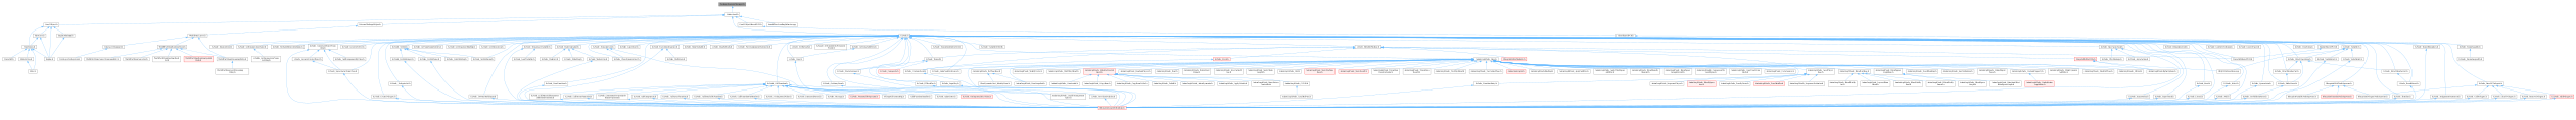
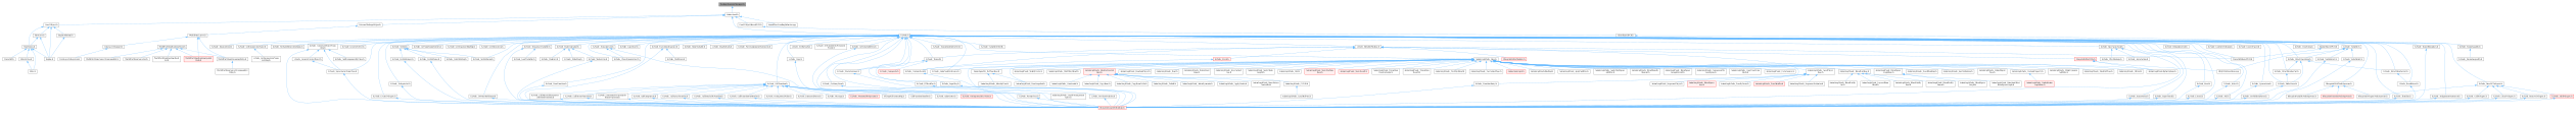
  digraph {
    fontname="Playfair Display"
    node [color=grey40 fillcolor=white fontname="Playfair Display" fontsize=10 shape=box style=filled]
    edge [color=steelblue1 dir=back fontname="Playfair Display" fontsize=10 labelfontname=Helvetica labelfontsize=10 style=solid]
    n1 [color=gray40 fillcolor=grey60 fontcolor=black height=0.2 label="PackageResourceManager.h" width=0.4]
    n2 [height=0.2 label="LinkerLoad.h" width=0.4]
    n3 [height=0.2 label="CoreUObject.h" width=0.4]
    n4 [height=0.2 label="CoreUObjectSharedPCH.h" width=0.4]
    n5 [height=0.2 label="ExternalPackageHelper.h" width=0.4]
    n6 [height=0.2 label="K2Node.h" width=0.4]
    n7 [height=0.2 label="SoundWaveLoadingBehavior.cpp" width=0.4]
    n8 [height=0.2 label="Engine.h" width=0.4]
    n9 [height=0.2 label="EngineMinimal.h" width=0.4]
    n10 [height=0.2 label="SlateBasics.h" width=0.4]
    n11 [height=0.2 label="SlateCore.h" width=0.4]
    n12 [height=0.2 label="SlateSharedPCH.h" width=0.4]
    n13 [height=0.2 label="WorldDataLayers.h" width=0.4]
    n14 [height=0.2 label="UnrealEdSharedPCH.h" width=0.4]
    n15 [height=0.2 label="AnimGraphNode_Base.h" width=0.4]
    n16 [height=0.2 label="K2Node_AnimNodeReference.h" width=0.4]
    n17 [height=0.2 label="BlueprintFieldNodeSpawner.h" width=0.4]
    n18 [height=0.2 label="K2Node_AssignmentStatement.h" width=0.4]
    n19 [height=0.2 label="K2Node_BaseAsyncTask.h" width=0.4]
    n20 [height=0.2 label="K2Node_BaseMCDelegate.h" width=0.4]
    n21 [height=0.2 label="K2Node_BitmaskLiteral.h" width=0.4]
    n22 [height=0.2 label="K2Node_BreakStruct.h" width=0.4]
    n23 [height=0.2 label="K2Node_CallFunction.h" width=0.4]
    n24 [height=0.2 label="K2Node_CastByteToEnum.h" width=0.4]
    n25 [height=0.2 label="K2Node_ClassDynamicCast.h" width=0.4]
    n26 [height=0.2 label="K2Node_ConstructObjectFrom\lClass.h" width=0.4]
    n27 [height=0.2 label="K2Node_SpawnActorFromClass.h" width=0.4]
    n28 [height=0.2 label="K2Node_ConvertAsset.h" width=0.4]
    n29 [height=0.2 label="K2Node_Copy.h" width=0.4]
    n30 [height=0.2 label="K2Node_CreateDelegate.h" width=0.4]
    n31 [height=0.2 label="K2Node_DeadClass.h" width=0.4]
    n32 [height=0.2 label="K2Node_DelegateSet.h" width=0.4]
    n33 [height=0.2 label="K2Node_DoOnceMultiInput.h" width=0.4]
    n34 [height=0.2 label="K2Node_DynamicCast.h" width=0.4]
    n35 [height=0.2 label="K2Node_EaseFunction.h" width=0.4]
    n36 [height=0.2 label="K2Node_EditablePinBase.h" width=0.4]
    n37 [height=0.2 label="K2Node_Tunnel.h" width=0.4]
    n38 [height=0.2 label="K2Node_MacroInstance.h" width=0.4]
    n39 [height=0.2 label="K2Node_EnumEquality.h" width=0.4]
    n40 [height=0.2 label="K2Node_EnumLiteral.h" width=0.4]
    n41 [height=0.2 label="K2Node_ExecutionSequence.h" width=0.4]
    n42 [height=0.2 label="K2Node_ForEachElementInEnum.h" width=0.4]
+   n43 [height=0.2 label="K2Node_FormatText.h" width=0.4]
    n44 [height=0.2 label="K2Node_GenericToText.h" width=0.4]
    n45 [height=0.2 label="K2Node_GetArrayItem.h" width=0.4]
    n46 [height=0.2 label="K2Node_GetClassDefaults.h" width=0.4]
    n47 [height=0.2 label="K2Node_GetDataTableRow.h" width=0.4]
    n48 [height=0.2 label="K2Node_GetEnumeratorName.h" width=0.4]
    n49 [height=0.2 label="K2Node_GetNumEnumEntries.h" width=0.4]
    n50 [height=0.2 label="K2Node_GetSequenceBinding.h" width=0.4]
    n51 [height=0.2 label="K2Node_GetSubsystem.h" width=0.4]
    n52 [height=0.2 label="K2Node_IfThenElse.h" width=0.4]
    n53 [height=0.2 label="K2Node_InputAction.h" width=0.4]
    n54 [height=0.2 label="K2Node_InputKey.h" width=0.4]
    n55 [height=0.2 label="K2Node_InputTouch.h" width=0.4]
    n56 [height=0.2 label="K2Node_Knot.h" width=0.4]
    n57 [height=0.2 label="K2Node_Literal.h" width=0.4]
    n58 [height=0.2 label="K2Node_LoadAsset.h" width=0.4]
    n59 [height=0.2 label="K2Node_MakeContainer.h" width=0.4]
    n60 [height=0.2 label="K2Node_MakeStruct.h" width=0.4]
    n61 [height=0.2 label="K2Node_MakeVariable.h" width=0.4]
    n62 [height=0.2 label="K2Node_MapForEach.h" width=0.4]
    n63 [height=0.2 label="K2Node_PureAssignmentStatement.h" width=0.4]
    n64 [height=0.2 label="K2Node_Select.h" width=0.4]
    n65 [height=0.2 label="K2Node_Self.h" width=0.4]
    n66 [height=0.2 label="K2Node_SetForEach.h" width=0.4]
    n67 [height=0.2 label="K2Node_SetVariableOnPersistent\lFrame.h" width=0.4]
    n68 [height=0.2 label="K2Node_SpawnActor.h" width=0.4]
    n69 [height=0.2 label="K2Node_StructMemberGet.h" width=0.4]
    n70 [height=0.2 label="K2Node_StructMemberSet.h" width=0.4]
    n71 [height=0.2 label="K2Node_StructOperation.h" width=0.4]
    n72 [height=0.2 label="K2Node_Switch.h" width=0.4]
    n73 [height=0.2 label="K2Node_SwitchEnum.h" width=0.4]
    n74 [height=0.2 label="K2Node_TemporaryVariable.h" width=0.4]
    n75 [height=0.2 label="K2Node_Timeline.h" width=0.4]
    n76 [height=0.2 label="K2Node_TransitionRuleGetter.h" width=0.4]
    n77 [height=0.2 label="K2Node_TunnelBoundary.h" width=0.4]
    n78 [height=0.2 label="K2Node_Variable.h" width=0.4]
    n79 [height=0.2 label="K2Node_VariableSetRef.h" width=0.4]
    n80 [height=0.2 label="Slate.h" width=0.4]
    n81 [height=0.2 label="SlateExtras.h" width=0.4]
    n82 [height=0.2 label="UnrealEd.h" width=0.4]
    n83 [height=0.2 label="EngineSharedPCH.h" width=0.4]
    n84 [height=0.2 label="DataLayerManager.h" width=0.4]
    n85 [height=0.2 label="WorldPartitionRuntimeHash.h" width=0.4]
    n86 [height=0.2 label="WorldPartitionStreamingPolicy.h" width=0.4]
    n87 [height=0.2 label="DataLayerSubsystem.h" width=0.4]
    n88 [height=0.2 label="WorldPartitionConvertCommandlet.h" width=0.4]
    n89 [height=0.2 label="WorldPartitionConverter.h" width=0.4]
    n90 [height=0.2 label="WorldPartitionRuntimeHash\lSet.h" width=0.4]
    n91 [color=red fillcolor="#FFF0F0" height=0.2 label="WorldPartitionRuntimeSpatial\lHash.h" width=0.4]
-   n92 [height=0.2 label="WorldPartitionLevelStreaming\lPolicy.h" width=0.4]
+   n92 [height=0.2 label="WorldPartitionConvertCommandlet\lPolicy.h" width=0.4]
    n93 [height=0.2 label="AnimGraphNodeAlphaOptions.h" width=0.4]
    n94 [height=0.2 label="AnimGraphNodeBinding.h" width=0.4]
    n95 [height=0.2 label="AnimGraphNode_ApplyAdditive.h" width=0.4]
    n96 [height=0.2 label="AnimGraphNode_ApplyMeshSpace\lAdditive.h" width=0.4]
    n97 [height=0.2 label="AnimGraphNode_AssetPlayer\lBase.h" width=0.4]
    n98 [height=0.2 label="AnimGraphNode_BlendBoneBy\lChannel.h" width=0.4]
    n99 [height=0.2 label="AnimGraphNode_BlendListBase.h" width=0.4]
    n100 [height=0.2 label="AnimGraphNode_BlendSpace\lGraphBase.h" width=0.4]
    n101 [height=0.2 label="AnimGraphNode_BlendSpace\lSampleResult.h" width=0.4]
    n102 [height=0.2 label="AnimGraphNode_ComponentTo\lLocalSpace.h" width=0.4]
    n103 [height=0.2 label="AnimGraphNode_CopyPoseFrom\lMesh.h" width=0.4]
    n104 [height=0.2 label="AnimGraphNode_CurveSource.h" width=0.4]
    n105 [height=0.2 label="AnimGraphNode_CustomProperty.h" width=0.4]
    n106 [height=0.2 label="AnimGraphNode_DeadBlending.h" width=0.4]
    n107 [height=0.2 label="AnimGraphNode_Inertialization.h" width=0.4]
    n108 [height=0.2 label="AnimGraphNode_LinkedInput\lPose.h" width=0.4]
    n109 [height=0.2 label="AnimGraphNode_LocalToComponent\lSpace.h" width=0.4]
    n110 [height=0.2 label="AnimGraphNode_MakeDynamic\lAdditive.h" width=0.4]
    n111 [height=0.2 label="AnimGraphNode_MeshRefPose.h" width=0.4]
    n112 [height=0.2 label="AnimGraphNode_Mirror.h" width=0.4]
    n113 [height=0.2 label="AnimGraphNode_ModifyCurve.h" width=0.4]
    n114 [height=0.2 label="AnimGraphNode_MultiWayBlend.h" width=0.4]
    n115 [height=0.2 label="AnimGraphNode_PoseSnapshot.h" width=0.4]
    n116 [height=0.2 label="AnimGraphNode_RandomPlayer.h" width=0.4]
-   n117 [height=0.2 label="AnimGraphNode_RefPoseBase.h" width=0.4]
+   n117 [height=0.2 label="EnumEquality_RefPoseBase.h" width=0.4]
    n118 [height=0.2 label="AnimGraphNode_Root.h" width=0.4]
    n119 [height=0.2 label="AnimGraphNode_RotateRoot\lBone.h" width=0.4]
    n120 [height=0.2 label="AnimGraphNode_SaveCached\lPose.h" width=0.4]
    n121 [height=0.2 label="AnimGraphNode_ScaleChain\lLength.h" width=0.4]
    n122 [color=red fillcolor="#FFF0F0" height=0.2 label="AnimGraphNode_SkeletalControl\lBase.h" width=0.4]
    n123 [height=0.2 label="AnimGraphNode_Slot.h" width=0.4]
    n124 [color=red fillcolor="#FFF0F0" height=0.2 label="AnimGraphNode_StateMachine\lBase.h" width=0.4]
    n125 [color=red fillcolor="#FFF0F0" height=0.2 label="AnimGraphNode_StateResult.h" width=0.4]
    n126 [height=0.2 label="AnimGraphNode_Transition\lPoseEvaluator.h" width=0.4]
    n127 [height=0.2 label="AnimGraphNode_Transition\lResult.h" width=0.4]
    n128 [height=0.2 label="AnimGraphNode_TwoWayBlend.h" width=0.4]
    n129 [height=0.2 label="AnimGraphNode_UseCachedPose.h" width=0.4]
    n130 [color=red fillcolor="#FFF0F0" height=0.2 label="AnimationGraph.h" width=0.4]
    n131 [height=0.2 label="BlueprintDelegateNodeSpawner.h" width=0.4]
    n132 [color=red fillcolor="#FFF0F0" height=0.2 label="BlueprintFunctionNodeSpawner.h" width=0.4]
    n133 [height=0.2 label="BlueprintVariableNodeSpawner.h" width=0.4]
    n134 [color=red fillcolor="#FFF0F0" height=0.2 label="BlueprintGraphDefinitions.h" width=0.4]
    n135 [height=0.2 label="K2Node_AsyncAction.h" width=0.4]
    n136 [height=0.2 label="K2Node_PlayMontage.h" width=0.4]
    n137 [color=red fillcolor="#FFF0F0" height=0.2 label="K2Node_AddDelegate.h" width=0.4]
    n138 [height=0.2 label="K2Node_CallDelegate.h" width=0.4]
    n139 [height=0.2 label="K2Node_ClearDelegate.h" width=0.4]
    n140 [height=0.2 label="K2Node_RemoveDelegate.h" width=0.4]
    n141 [height=0.2 label="CallFunctionHandler.h" width=0.4]
    n142 [height=0.2 label="K2Node_AddComponent.h" width=0.4]
    n143 [height=0.2 label="K2Node_AnimGetter.h" width=0.4]
    n144 [height=0.2 label="K2Node_CallArrayFunction.h" width=0.4]
    n145 [height=0.2 label="K2Node_CallDataTableFunction.h" width=0.4]
    n146 [height=0.2 label="K2Node_CallFunctionOnMember.h" width=0.4]
    n147 [height=0.2 label="K2Node_CallMaterialParameter\lCollectionFunction.h" width=0.4]
    n148 [height=0.2 label="K2Node_CallParentFunction.h" width=0.4]
    n149 [height=0.2 label="K2Node_CommutativeAssociative\lBinaryOperator.h" width=0.4]
    n150 [color=red fillcolor="#FFF0F0" height=0.2 label="K2Node_GetInputAxisKeyValue.h" width=0.4]
    n151 [height=0.2 label="K2Node_GetInputAxisValue.h" width=0.4]
    n152 [height=0.2 label="K2Node_InstancedStruct.h" width=0.4]
    n153 [height=0.2 label="K2Node_Message.h" width=0.4]
    n154 [color=red fillcolor="#FFF0F0" height=0.2 label="K2Node_PromotableOperator.h" width=0.4]
    n155 [height=0.2 label="SFixupSelfContextDlg.h" width=0.4]
    n156 [height=0.2 label="K2Node_AddComponentByClass.h" width=0.4]
    n157 [height=0.2 label="K2Node_GenericCreateObject.h" width=0.4]
    n158 [color=red fillcolor="#FFF0F0" height=0.2 label="BlueprintEditorModule.h" width=0.4]
    n159 [color=red fillcolor="#FFF0F0" height=0.2 label="BlueprintEditorUtils.h" width=0.4]
    n160 [height=0.2 label="K2Node_CustomEvent.h" width=0.4]
    n161 [color=red fillcolor="#FFF0F0" height=0.2 label="K2Node_Event.h" width=0.4]
    n162 [height=0.2 label="K2Node_FunctionEntry.h" width=0.4]
    n163 [color=red fillcolor="#FFF0F0" height=0.2 label="K2Node_Composite.h" width=0.4]
    n164 [height=0.2 label="K2Node_EnumInequality.h" width=0.4]
    n165 [height=0.2 label="K2Node_MultiGate.h" width=0.4]
    n166 [height=0.2 label="K2Node_GetEnumeratorName\lAsString.h" width=0.4]
    n167 [height=0.2 label="K2Node_MakeArray.h" width=0.4]
    n168 [height=0.2 label="K2Node_MakeMap.h" width=0.4]
    n169 [height=0.2 label="K2Node_MakeSet.h" width=0.4]
    n170 [height=0.2 label="K2Node_SetFieldsInStruct.h" width=0.4]
    n171 [height=0.2 label="K2Node_SwitchInteger.h" width=0.4]
    n172 [height=0.2 label="K2Node_SwitchName.h" width=0.4]
    n173 [height=0.2 label="K2Node_SwitchString.h" width=0.4]
    n174 [height=0.2 label="K2Node_LocalVariable.h" width=0.4]
    n175 [height=0.2 label="SRigVMActionMenu.cpp" width=0.4]
    n176 [height=0.2 label="K2Node_VariableGet.h" width=0.4]
    n177 [height=0.2 label="K2Node_VariableSet.h" width=0.4]
    n178 [color=red fillcolor="#FFF0F0" height=0.2 label="AnimGraphNode_BlendSpace\lBase.h" width=0.4]
    n179 [height=0.2 label="AnimGraphNode_PoseByName.h" width=0.4]
    n180 [color=red fillcolor="#FFF0F0" height=0.2 label="AnimGraphNode_PoseHandler.h" width=0.4]
    n181 [height=0.2 label="AnimGraphNode_SequenceEvaluator.h" width=0.4]
    n182 [height=0.2 label="AnimGraphNode_SequencePlayer.h" width=0.4]
    n183 [height=0.2 label="AnimGraphNode_BlendListBy\lBool.h" width=0.4]
    n184 [height=0.2 label="AnimGraphNode_BlendListBy\lEnum.h" width=0.4]
    n185 [height=0.2 label="AnimGraphNode_BlendListBy\lInt.h" width=0.4]
    n186 [height=0.2 label="AnimGraphNode_LayeredBone\lBlend.h" width=0.4]
    n187 [height=0.2 label="AnimGraphNode_BlendSpace\lGraph.h" width=0.4]
    n188 [height=0.2 label="AnimGraphNode_RotationOffset\lBlendSpaceGraph.h" width=0.4]
    n189 [color=red fillcolor="#FFF0F0" height=0.2 label="AnimGraphNode_LinkedAnim\lGraphBase.h" width=0.4]
-   n190 [height=0.2 label="ClassDynamicCast_IdentityPose.h" width=0.4]
+   n190 [height=0.2 label="AnimGraphNode_IdentityPose.h" width=0.4]
    n191 [height=0.2 label="AnimGraphNode_AnimDynamics.h" width=0.4]
    n192 [height=0.2 label="AnimGraphNode_ApplyLimits.h" width=0.4]
    n193 [height=0.2 label="AnimGraphNode_BoneDriven\lController.h" width=0.4]
    n194 [height=0.2 label="AnimGraphNode_CCDIK.h" width=0.4]
    n195 [height=0.2 label="AnimGraphNode_Constraint.h" width=0.4]
    n196 [height=0.2 label="AnimGraphNode_CopyBone.h" width=0.4]
    n197 [height=0.2 label="AnimGraphNode_CopyBoneDelta.h" width=0.4]
    n198 [height=0.2 label="AnimGraphNode_Fabrik.h" width=0.4]
    n199 [height=0.2 label="AnimGraphNode_LocalRefPose.h" width=0.4]
    n1 -> n2
    n2 -> n3
    n2 -> n4
    n2 -> n5
    n2 -> n6
    n2 -> n7
    n3 -> n8
    n3 -> n9
    n3 -> n10
    n3 -> n11
    n4 -> n12
    n5 -> n13
    n6 -> n14
    n6 -> n15
    n6 -> n16
    n6 -> n17
    n6 -> n18
    n6 -> n19
    n6 -> n20
    n6 -> n21
    n6 -> n22
    n6 -> n23
    n6 -> n24
    n6 -> n25
    n6 -> n26
    n6 -> n27
    n6 -> n28
    n6 -> n29
    n6 -> n30
    n6 -> n31
    n6 -> n32
    n6 -> n33
    n6 -> n34
    n6 -> n35
    n6 -> n36
    n6 -> n37
    n6 -> n38
    n6 -> n39
    n6 -> n40
    n6 -> n41
    n6 -> n42
+   n6 -> n43
    n6 -> n44
    n6 -> n45
    n6 -> n46
    n6 -> n47
    n6 -> n48
    n6 -> n49
    n6 -> n50
    n6 -> n51
    n6 -> n52
    n6 -> n53
    n6 -> n54
    n6 -> n55
    n6 -> n56
    n6 -> n57
    n6 -> n58
    n6 -> n59
    n6 -> n60
    n6 -> n61
    n6 -> n62
    n6 -> n63
    n6 -> n64
    n6 -> n65
    n6 -> n66
    n6 -> n67
    n6 -> n68
    n6 -> n69
    n6 -> n70
    n6 -> n71
    n6 -> n72
    n6 -> n73
    n6 -> n74
    n6 -> n75
    n6 -> n76
    n6 -> n77
    n6 -> n78
    n6 -> n79
    n9 -> n8
    n10 -> n8
    n10 -> n80
    n10 -> n81
    n10 -> n82
    n11 -> n8
    n11 -> n10
    n12 -> n83
    n13 -> n84
-   n13 -> n85
+   n13 -> n91
    n13 -> n86
    n15 -> n16
    n15 -> n93
    n15 -> n94
    n15 -> n95
    n15 -> n96
    n15 -> n97
    n15 -> n98
    n15 -> n99
    n15 -> n100
    n15 -> n101
    n15 -> n102
    n15 -> n103
    n15 -> n104
    n15 -> n105
    n15 -> n106
    n15 -> n107
    n15 -> n108
    n15 -> n109
    n15 -> n110
    n15 -> n111
    n15 -> n112
    n15 -> n113
    n15 -> n114
    n15 -> n115
    n15 -> n116
    n15 -> n117
    n15 -> n118
    n15 -> n119
    n15 -> n120
    n15 -> n121
    n15 -> n122
    n15 -> n123
    n15 -> n124
    n15 -> n125
    n15 -> n126
    n15 -> n127
    n15 -> n128
    n15 -> n129
    n15 -> n130
    n17 -> n131
    n17 -> n132
    n17 -> n133
    n18 -> n134
    n19 -> n134
    n19 -> n135
    n19 -> n136
    n20 -> n131
    n20 -> n137
    n20 -> n138
    n20 -> n139
    n20 -> n140
    n22 -> n134
    n23 -> n141
    n23 -> n142
    n23 -> n143
-   n23 -> n109
+   n23 -> n144
    n23 -> n145
    n23 -> n146
    n23 -> n147
    n23 -> n148
    n23 -> n149
    n23 -> n150
    n23 -> n151
    n23 -> n152
    n23 -> n153
    n23 -> n154
    n23 -> n155
    n26 -> n27
    n26 -> n134
    n26 -> n156
    n26 -> n157
    n27 -> n134
    n29 -> n134
    n30 -> n134
    n32 -> n134
    n33 -> n134
    n34 -> n25
    n34 -> n134
    n35 -> n134
    n36 -> n14
    n36 -> n37
    n36 -> n158
    n36 -> n159
    n36 -> n160
    n36 -> n161
    n36 -> n162
    n37 -> n38
    n37 -> n163
    n38 -> n134
    n39 -> n164
    n41 -> n134
    n41 -> n165
+   n43 -> n134
    n45 -> n134
    n46 -> n134
-   n47 -> n29
+   n47 -> n134
    n48 -> n166
    n52 -> n134
    n53 -> n134
    n54 -> n134
    n55 -> n134
    n56 -> n134
    n57 -> n134
    n59 -> n167
    n59 -> n168
    n59 -> n169
    n60 -> n170
    n64 -> n134
    n65 -> n134
    n68 -> n134
    n69 -> n22
    n70 -> n60
    n71 -> n60
    n71 -> n69
    n71 -> n70
    n72 -> n73
    n72 -> n171
    n72 -> n172
    n72 -> n173
    n74 -> n134
    n74 -> n174
    n75 -> n134
    n77 -> n134
    n78 -> n71
    n78 -> n175
    n78 -> n176
    n78 -> n177
    n81 -> n80
    n83 -> n14
    n84 -> n87
    n85 -> n86
    n85 -> n88
    n85 -> n89
    n85 -> n90
    n85 -> n91
    n86 -> n92
    n97 -> n178
    n97 -> n179
    n97 -> n180
    n97 -> n181
    n97 -> n182
    n99 -> n183
    n99 -> n184
    n99 -> n185
    n99 -> n186
    n100 -> n187
    n100 -> n188
    n105 -> n189
    n117 -> n115
    n117 -> n190
    n122 -> n191
    n122 -> n192
    n122 -> n193
    n122 -> n194
    n122 -> n195
    n122 -> n196
    n122 -> n197
    n122 -> n198
    n137 -> n134
    n138 -> n134
    n139 -> n134
    n140 -> n134
    n142 -> n134
    n144 -> n134
    n145 -> n134
    n146 -> n134
    n147 -> n134
    n148 -> n134
    n149 -> n134
    n157 -> n27
    n159 -> n93
    n159 -> n175
    n160 -> n134
    n161 -> n160
    n162 -> n134
    n167 -> n134
    n170 -> n134
    n171 -> n134
    n172 -> n134
    n176 -> n134
    n177 -> n134
    n194 -> n199
  }
